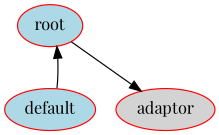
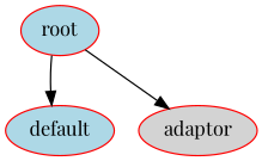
  digraph {
    fontname="Playfair Display"
    node [color=red fillcolor=lightblue fontname="Playfair Display" style=filled]
    edge [fontname="Playfair Display"]
    n1 [label=root]
    n2 [label=default]
    n3 [fillcolor=lightgrey label=adaptor]
-   n2 -> n1
+   n1 -> n2
    n1 -> n3
  }
